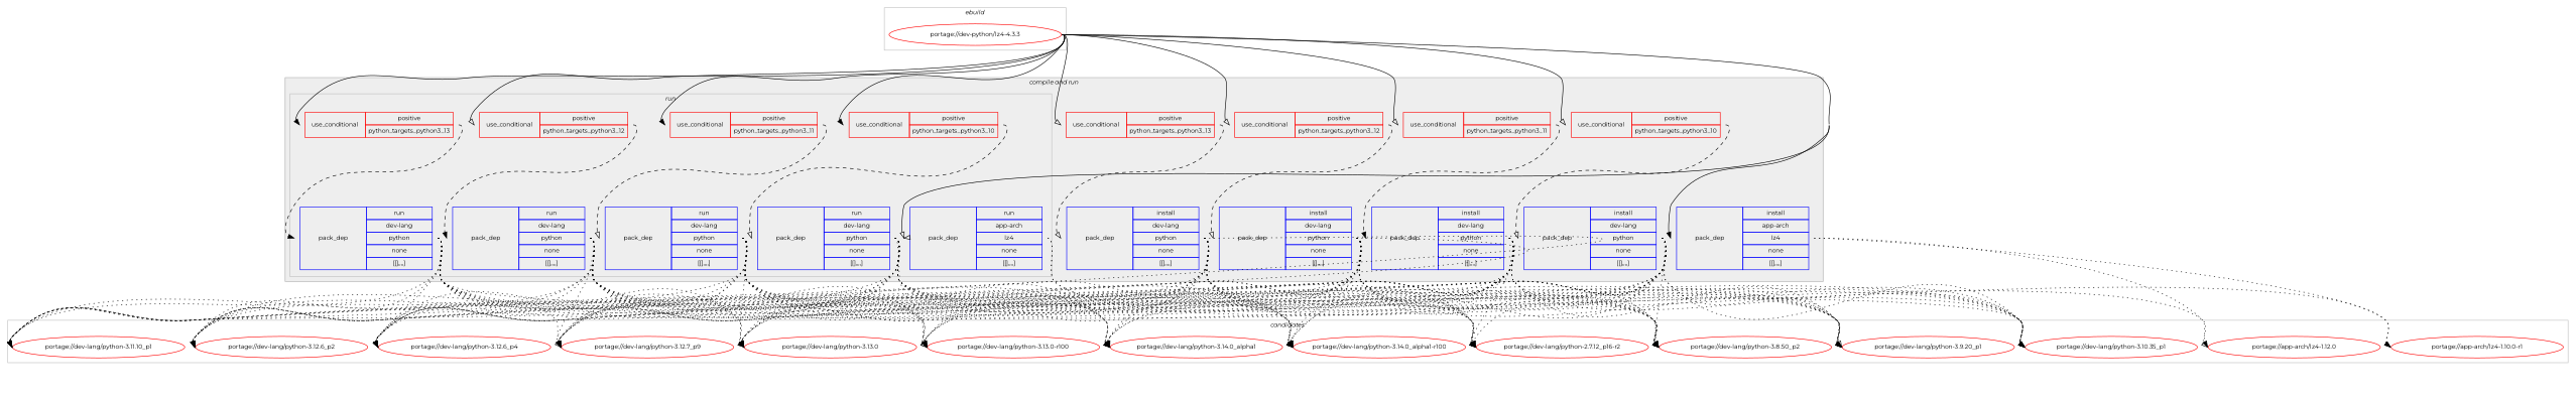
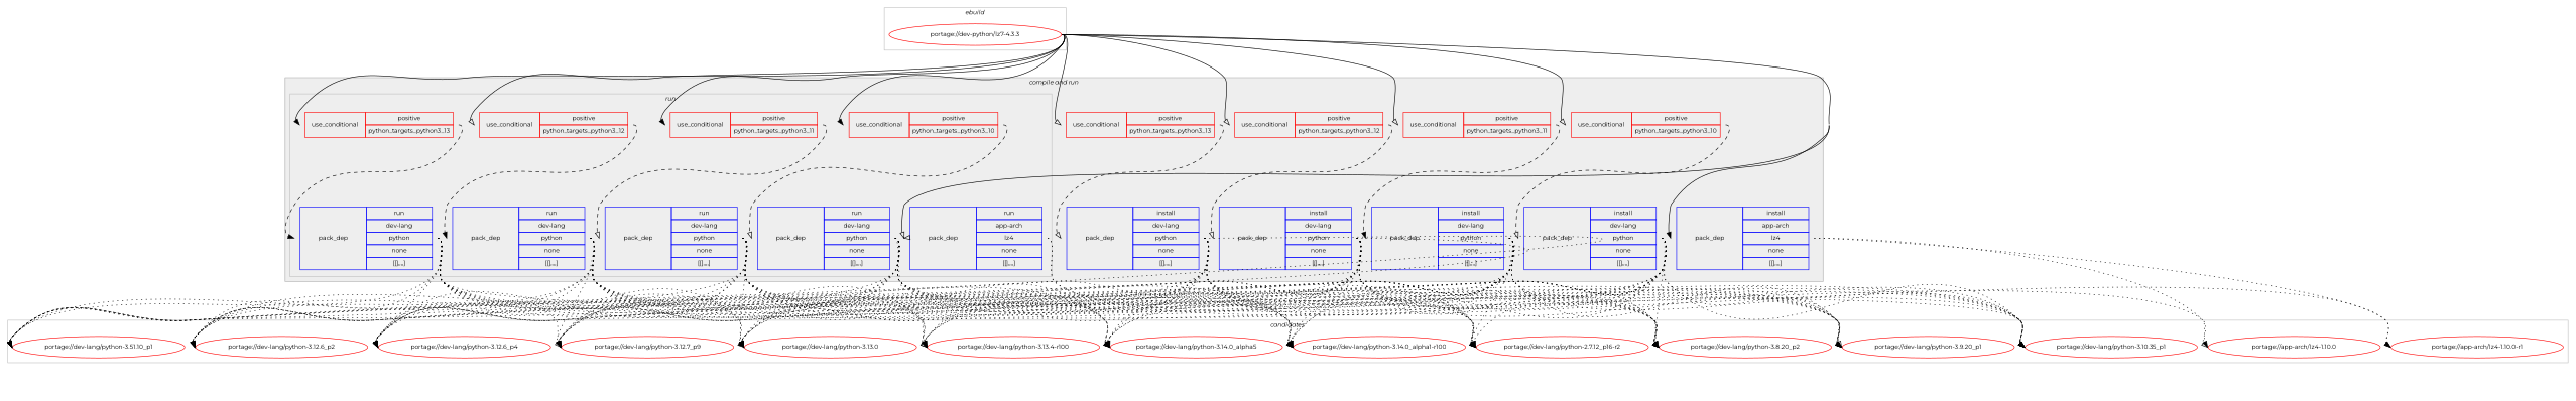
  digraph {
    compound=true
    concentrate=true
    fontname=Montserrat
    fontsize=10
    newrank=true
    rankdir=TB
    ranksep=1.5
    node [color=red fontname=Montserrat fontsize=10 shape=none]
    edge [arrowhead=onormal fontname=Montserrat headport=w style=dotted tailport=e weight=100]
-   n1 [label="portage://dev-python/lz4-4.3.3" width=4 shape=""]
+   n1 [label="portage://dev-python/lz7-4.3.3" width=4 shape=""]
    n2 [color=blue label=<<TABLE BORDER="0" CELLBORDER="1" CELLSPACING="0" CELLPADDING="4" WIDTH="220"><TR><TD ROWSPAN="6" CELLPADDING="30">pack_dep</TD></TR><TR><TD WIDTH="110">install</TD></TR><TR><TD>dev-lang</TD></TR><TR><TD>python</TD></TR><TR><TD>none</TD></TR><TR><TD>[[],,,,]</TD></TR></TABLE>>]
    n3 [label=<<TABLE BORDER="0" CELLBORDER="1" CELLSPACING="0" CELLPADDING="4"><TR><TD ROWSPAN="3" CELLPADDING="10">use_conditional</TD></TR><TR><TD>positive</TD></TR><TR><TD>python_targets_python3_10</TD></TR></TABLE>>]
    n4 [color=blue label=<<TABLE BORDER="0" CELLBORDER="1" CELLSPACING="0" CELLPADDING="4" WIDTH="220"><TR><TD ROWSPAN="6" CELLPADDING="30">pack_dep</TD></TR><TR><TD WIDTH="110">install</TD></TR><TR><TD>dev-lang</TD></TR><TR><TD>python</TD></TR><TR><TD>none</TD></TR><TR><TD>[[],,,,]</TD></TR></TABLE>>]
    n5 [label=<<TABLE BORDER="0" CELLBORDER="1" CELLSPACING="0" CELLPADDING="4"><TR><TD ROWSPAN="3" CELLPADDING="10">use_conditional</TD></TR><TR><TD>positive</TD></TR><TR><TD>python_targets_python3_11</TD></TR></TABLE>>]
    n6 [color=blue label=<<TABLE BORDER="0" CELLBORDER="1" CELLSPACING="0" CELLPADDING="4" WIDTH="220"><TR><TD ROWSPAN="6" CELLPADDING="30">pack_dep</TD></TR><TR><TD WIDTH="110">install</TD></TR><TR><TD>dev-lang</TD></TR><TR><TD>python</TD></TR><TR><TD>none</TD></TR><TR><TD>[[],,,,]</TD></TR></TABLE>>]
    n7 [label=<<TABLE BORDER="0" CELLBORDER="1" CELLSPACING="0" CELLPADDING="4"><TR><TD ROWSPAN="3" CELLPADDING="10">use_conditional</TD></TR><TR><TD>positive</TD></TR><TR><TD>python_targets_python3_12</TD></TR></TABLE>>]
    n8 [color=blue label=<<TABLE BORDER="0" CELLBORDER="1" CELLSPACING="0" CELLPADDING="4" WIDTH="220"><TR><TD ROWSPAN="6" CELLPADDING="30">pack_dep</TD></TR><TR><TD WIDTH="110">install</TD></TR><TR><TD>dev-lang</TD></TR><TR><TD>python</TD></TR><TR><TD>none</TD></TR><TR><TD>[[],,,,]</TD></TR></TABLE>>]
    n9 [label=<<TABLE BORDER="0" CELLBORDER="1" CELLSPACING="0" CELLPADDING="4"><TR><TD ROWSPAN="3" CELLPADDING="10">use_conditional</TD></TR><TR><TD>positive</TD></TR><TR><TD>python_targets_python3_13</TD></TR></TABLE>>]
    n10 [color=blue label=<<TABLE BORDER="0" CELLBORDER="1" CELLSPACING="0" CELLPADDING="4" WIDTH="220"><TR><TD ROWSPAN="6" CELLPADDING="30">pack_dep</TD></TR><TR><TD WIDTH="110">install</TD></TR><TR><TD>app-arch</TD></TR><TR><TD>lz4</TD></TR><TR><TD>none</TD></TR><TR><TD>[[],,,,]</TD></TR></TABLE>>]
    n11 [color=blue label=<<TABLE BORDER="0" CELLBORDER="1" CELLSPACING="0" CELLPADDING="4" WIDTH="220"><TR><TD ROWSPAN="6" CELLPADDING="30">pack_dep</TD></TR><TR><TD WIDTH="110">run</TD></TR><TR><TD>dev-lang</TD></TR><TR><TD>python</TD></TR><TR><TD>none</TD></TR><TR><TD>[[],,,,]</TD></TR></TABLE>>]
    n12 [label=<<TABLE BORDER="0" CELLBORDER="1" CELLSPACING="0" CELLPADDING="4"><TR><TD ROWSPAN="3" CELLPADDING="10">use_conditional</TD></TR><TR><TD>positive</TD></TR><TR><TD>python_targets_python3_10</TD></TR></TABLE>>]
    n13 [color=blue label=<<TABLE BORDER="0" CELLBORDER="1" CELLSPACING="0" CELLPADDING="4" WIDTH="220"><TR><TD ROWSPAN="6" CELLPADDING="30">pack_dep</TD></TR><TR><TD WIDTH="110">run</TD></TR><TR><TD>dev-lang</TD></TR><TR><TD>python</TD></TR><TR><TD>none</TD></TR><TR><TD>[[],,,,]</TD></TR></TABLE>>]
    n14 [label=<<TABLE BORDER="0" CELLBORDER="1" CELLSPACING="0" CELLPADDING="4"><TR><TD ROWSPAN="3" CELLPADDING="10">use_conditional</TD></TR><TR><TD>positive</TD></TR><TR><TD>python_targets_python3_11</TD></TR></TABLE>>]
    n15 [color=blue label=<<TABLE BORDER="0" CELLBORDER="1" CELLSPACING="0" CELLPADDING="4" WIDTH="220"><TR><TD ROWSPAN="6" CELLPADDING="30">pack_dep</TD></TR><TR><TD WIDTH="110">run</TD></TR><TR><TD>dev-lang</TD></TR><TR><TD>python</TD></TR><TR><TD>none</TD></TR><TR><TD>[[],,,,]</TD></TR></TABLE>>]
    n16 [label=<<TABLE BORDER="0" CELLBORDER="1" CELLSPACING="0" CELLPADDING="4"><TR><TD ROWSPAN="3" CELLPADDING="10">use_conditional</TD></TR><TR><TD>positive</TD></TR><TR><TD>python_targets_python3_12</TD></TR></TABLE>>]
    n17 [color=blue label=<<TABLE BORDER="0" CELLBORDER="1" CELLSPACING="0" CELLPADDING="4" WIDTH="220"><TR><TD ROWSPAN="6" CELLPADDING="30">pack_dep</TD></TR><TR><TD WIDTH="110">run</TD></TR><TR><TD>dev-lang</TD></TR><TR><TD>python</TD></TR><TR><TD>none</TD></TR><TR><TD>[[],,,,]</TD></TR></TABLE>>]
    n18 [label=<<TABLE BORDER="0" CELLBORDER="1" CELLSPACING="0" CELLPADDING="4"><TR><TD ROWSPAN="3" CELLPADDING="10">use_conditional</TD></TR><TR><TD>positive</TD></TR><TR><TD>python_targets_python3_13</TD></TR></TABLE>>]
    n19 [color=blue label=<<TABLE BORDER="0" CELLBORDER="1" CELLSPACING="0" CELLPADDING="4" WIDTH="220"><TR><TD ROWSPAN="6" CELLPADDING="30">pack_dep</TD></TR><TR><TD WIDTH="110">run</TD></TR><TR><TD>app-arch</TD></TR><TR><TD>lz4</TD></TR><TR><TD>none</TD></TR><TR><TD>[[],,,,]</TD></TR></TABLE>>]
    n20 [label="portage://dev-lang/python-3.14.0_alpha1-r100" width=4 shape=""]
-   n21 [label="portage://dev-lang/python-3.14.0_alpha1" width=4 shape=""]
-   n22 [label="portage://dev-lang/python-3.13.0-r100" width=4 shape=""]
+   n21 [label="portage://dev-lang/python-3.14.0_alpha5" width=4 shape=""]
+   n22 [label="portage://dev-lang/python-3.13.4-r100" width=4 shape=""]
    n23 [label="portage://dev-lang/python-3.13.0" width=4 shape=""]
    n24 [label="portage://dev-lang/python-3.12.7_p9" width=4 shape=""]
    n25 [label="portage://dev-lang/python-3.12.6_p4" width=4 shape=""]
    n26 [label="portage://dev-lang/python-3.12.6_p2" width=4 shape=""]
-   n27 [label="portage://dev-lang/python-3.11.10_p1" width=4 shape=""]
+   n27 [label="portage://dev-lang/python-3.51.10_p1" width=4 shape=""]
    n28 [label="portage://dev-lang/python-3.10.35_p1" width=4 shape=""]
    n29 [label="portage://dev-lang/python-3.9.20_p1" width=4 shape=""]
-   n30 [label="portage://dev-lang/python-3.8.50_p2" width=4 shape=""]
+   n30 [label="portage://dev-lang/python-3.8.20_p2" width=4 shape=""]
    n31 [label="portage://dev-lang/python-2.7.12_p16-r2" width=4 shape=""]
    n32 [label="portage://app-arch/lz4-1.10.0-r1" width=4 shape=""]
-   n33 [label="portage://app-arch/lz4-1.12.0" width=4 shape=""]
+   n33 [label="portage://app-arch/lz4-1.10.0" width=4 shape=""]
    subgraph cluster_1 {
      color=gray
      label=<<i>ebuild</i>>
      n1
    }
    subgraph cluster_2 {
      color=gray
      label=<<i>dependencies</i>>
      subgraph cluster_3 {
        color=gray
        fillcolor="#eeeeee"
        label=<<i>compile</i>>
        style=filled
        subgraph sub_4 {
          color=gray
          fillcolor="#eeeeee"
          label=<<i>compile</i>>
          style=filled
          n3
          subgraph sub_5 {
            color=gray
            fillcolor="#eeeeee"
            label=<<i>compile</i>>
            style=filled
            n2
          }
        }
        subgraph sub_6 {
          color=gray
          fillcolor="#eeeeee"
          label=<<i>compile</i>>
          style=filled
          n5
          subgraph sub_7 {
            color=gray
            fillcolor="#eeeeee"
            label=<<i>compile</i>>
            style=filled
            n4
          }
        }
        subgraph sub_8 {
          color=gray
          fillcolor="#eeeeee"
          label=<<i>compile</i>>
          style=filled
          n7
          subgraph sub_9 {
            color=gray
            fillcolor="#eeeeee"
            label=<<i>compile</i>>
            style=filled
            n6
          }
        }
        subgraph sub_10 {
          color=gray
          fillcolor="#eeeeee"
          label=<<i>compile</i>>
          style=filled
          n9
          subgraph sub_11 {
            color=gray
            fillcolor="#eeeeee"
            label=<<i>compile</i>>
            style=filled
            n8
          }
        }
        subgraph sub_12 {
          color=gray
          fillcolor="#eeeeee"
          label=<<i>compile</i>>
          style=filled
          n10
        }
      }
      subgraph cluster_13 {
        color=gray
        fillcolor="#eeeeee"
        label=<<i>compile and run</i>>
        style=filled
      }
      subgraph cluster_14 {
        color=gray
        fillcolor="#eeeeee"
        label=<<i>run</i>>
        style=filled
        subgraph sub_15 {
          color=gray
          fillcolor="#eeeeee"
          label=<<i>run</i>>
          style=filled
          n12
          subgraph sub_16 {
            color=gray
            fillcolor="#eeeeee"
            label=<<i>run</i>>
            style=filled
            n11
          }
        }
        subgraph sub_17 {
          color=gray
          fillcolor="#eeeeee"
          label=<<i>run</i>>
          style=filled
          n14
          subgraph sub_18 {
            color=gray
            fillcolor="#eeeeee"
            label=<<i>run</i>>
            style=filled
            n13
          }
        }
        subgraph sub_19 {
          color=gray
          fillcolor="#eeeeee"
          label=<<i>run</i>>
          style=filled
          n16
          subgraph sub_20 {
            color=gray
            fillcolor="#eeeeee"
            label=<<i>run</i>>
            style=filled
            n15
          }
        }
        subgraph sub_21 {
          color=gray
          fillcolor="#eeeeee"
          label=<<i>run</i>>
          style=filled
          n18
          subgraph sub_22 {
            color=gray
            fillcolor="#eeeeee"
            label=<<i>run</i>>
            style=filled
            n17
          }
        }
        subgraph sub_23 {
          color=gray
          fillcolor="#eeeeee"
          label=<<i>run</i>>
          style=filled
          n19
        }
      }
    }
    subgraph cluster_24 {
      color=gray
      label=<<i>candidates</i>>
      rank=same
      subgraph sub_25 {
        color=black
        label=<<i>candidates</i>>
        nodesep=1
        rank=same
        n20
        n21
        n22
        n23
        n24
        n25
        n26
        n27
        n28
        n29
        n30
        n31
      }
      subgraph sub_26 {
        color=black
        label=<<i>candidates</i>>
        nodesep=1
        rank=same
        n20
        n21
        n22
        n23
        n24
        n25
        n26
        n27
        n28
        n29
        n30
        n31
      }
      subgraph sub_27 {
        color=black
        label=<<i>candidates</i>>
        nodesep=1
        rank=same
        n20
        n21
        n22
        n23
        n24
        n25
        n26
        n27
        n28
        n29
        n30
        n31
      }
      subgraph sub_28 {
        color=black
        label=<<i>candidates</i>>
        nodesep=1
        rank=same
        n20
        n21
        n22
        n23
        n24
        n25
        n26
        n27
        n28
        n29
        n30
        n31
      }
      subgraph sub_29 {
        color=black
        label=<<i>candidates</i>>
        nodesep=1
        rank=same
        n32
        n33
      }
      subgraph sub_30 {
        color=black
        label=<<i>candidates</i>>
        nodesep=1
        rank=same
        n20
        n21
        n22
        n23
        n24
        n25
        n26
        n27
        n28
        n29
        n30
        n31
      }
      subgraph sub_31 {
        color=black
        label=<<i>candidates</i>>
        nodesep=1
        rank=same
        n20
        n21
        n22
        n23
        n24
        n25
        n26
        n27
        n28
        n29
        n30
        n31
      }
      subgraph sub_32 {
        color=black
        label=<<i>candidates</i>>
        nodesep=1
        rank=same
        n20
        n21
        n22
        n23
        n24
        n25
        n26
        n27
        n28
        n29
        n30
        n31
      }
      subgraph sub_33 {
        color=black
        label=<<i>candidates</i>>
        nodesep=1
        rank=same
        n20
        n21
        n22
        n23
        n24
        n25
        n26
        n27
        n28
        n29
        n30
        n31
      }
      subgraph sub_34 {
        color=black
        label=<<i>candidates</i>>
        nodesep=1
        rank=same
        n32
        n33
      }
    }
    n1 -> n3 [style=solid weight=20]
    n1 -> n5 [style=solid weight=20]
    n1 -> n7 [style=solid weight=20]
    n1 -> n9 [style=solid weight=20]
    n1 -> n10 [arrowhead=normal style=solid weight=20]
    n1 -> n12 [arrowhead=normal style=solid weight=20]
    n1 -> n14 [arrowhead=normal style=solid weight=20]
    n1 -> n16 [style=solid weight=20]
    n1 -> n18 [arrowhead=normal style=solid weight=20]
    n1 -> n19 [style=solid weight=20]
    n2 -> n20
    n2 -> n21
    n2 -> n22 [arrowhead=normal]
    n2 -> n23 [arrowhead=normal]
    n2 -> n24 [arrowhead=normal]
    n2 -> n25
    n2 -> n26 [arrowhead=normal]
    n2 -> n27 [arrowhead=normal]
    n2 -> n28
    n2 -> n29
    n2 -> n30
    n2 -> n31 [arrowhead=normal]
    n3 -> n2 [style=dashed weight=20]
    n4 -> n20 [arrowhead=normal]
    n4 -> n21 [arrowhead=normal]
    n4 -> n22
    n4 -> n23 [arrowhead=normal]
    n4 -> n24 [arrowhead=normal]
    n4 -> n25
    n4 -> n26 [arrowhead=normal]
    n4 -> n27
    n4 -> n28 [arrowhead=normal]
    n4 -> n29 [arrowhead=normal]
    n4 -> n30 [arrowhead=normal]
    n4 -> n31
    n5 -> n4 [arrowhead=normal style=dashed weight=20]
    n6 -> n20
    n6 -> n21
    n6 -> n22
    n6 -> n23 [arrowhead=normal]
    n6 -> n24 [arrowhead=normal]
    n6 -> n25
    n6 -> n26
    n6 -> n27 [arrowhead=normal]
    n6 -> n28
    n6 -> n29
    n6 -> n30 [arrowhead=normal]
    n6 -> n31
    n7 -> n6 [style=dashed weight=20]
    n8 -> n20
    n8 -> n21 [arrowhead=normal]
    n8 -> n22 [arrowhead=normal]
    n8 -> n23 [arrowhead=normal]
    n8 -> n24
    n8 -> n25 [arrowhead=normal]
    n8 -> n26 [arrowhead=normal]
    n8 -> n27 [arrowhead=normal]
    n8 -> n28
    n8 -> n29 [arrowhead=normal]
    n8 -> n30 [arrowhead=normal]
    n8 -> n31 [arrowhead=normal]
    n9 -> n8 [style=dashed weight=20]
    n10 -> n32
    n10 -> n33 [arrowhead=normal]
    n11 -> n20
    n11 -> n21
    n11 -> n22
    n11 -> n23
    n11 -> n24
    n11 -> n25 [arrowhead=normal]
    n11 -> n26
    n11 -> n27 [arrowhead=normal]
    n11 -> n28
    n11 -> n29 [arrowhead=normal]
    n11 -> n30 [arrowhead=normal]
    n11 -> n31
    n12 -> n11 [style=dashed weight=20]
    n13 -> n20 [arrowhead=normal]
    n13 -> n21 [arrowhead=normal]
    n13 -> n22
    n13 -> n23
    n13 -> n24 [arrowhead=normal]
    n13 -> n25
    n13 -> n26
    n13 -> n27
    n13 -> n28 [arrowhead=normal]
    n13 -> n29
    n13 -> n30 [arrowhead=normal]
    n13 -> n31
    n14 -> n13 [style=dashed weight=20]
    n15 -> n20 [arrowhead=normal]
    n15 -> n21 [arrowhead=normal]
    n15 -> n22
    n15 -> n23
    n15 -> n24
    n15 -> n25 [arrowhead=normal]
    n15 -> n26 [arrowhead=normal]
    n15 -> n27 [arrowhead=normal]
    n15 -> n28
    n15 -> n29
    n15 -> n30
    n15 -> n31 [arrowhead=normal]
    n16 -> n15 [arrowhead=normal style=dashed weight=20]
    n17 -> n20
    n17 -> n21
    n17 -> n22
    n17 -> n23 [arrowhead=normal]
    n17 -> n24
    n17 -> n25
    n17 -> n26 [arrowhead=normal]
    n17 -> n27 [arrowhead=normal]
    n17 -> n28 [arrowhead=normal]
    n17 -> n29
    n17 -> n30
    n17 -> n31 [arrowhead=normal]
    n18 -> n17 [arrowhead=normal style=dashed weight=20]
    n19 -> n32 [arrowhead=normal]
    n19 -> n33
  }
